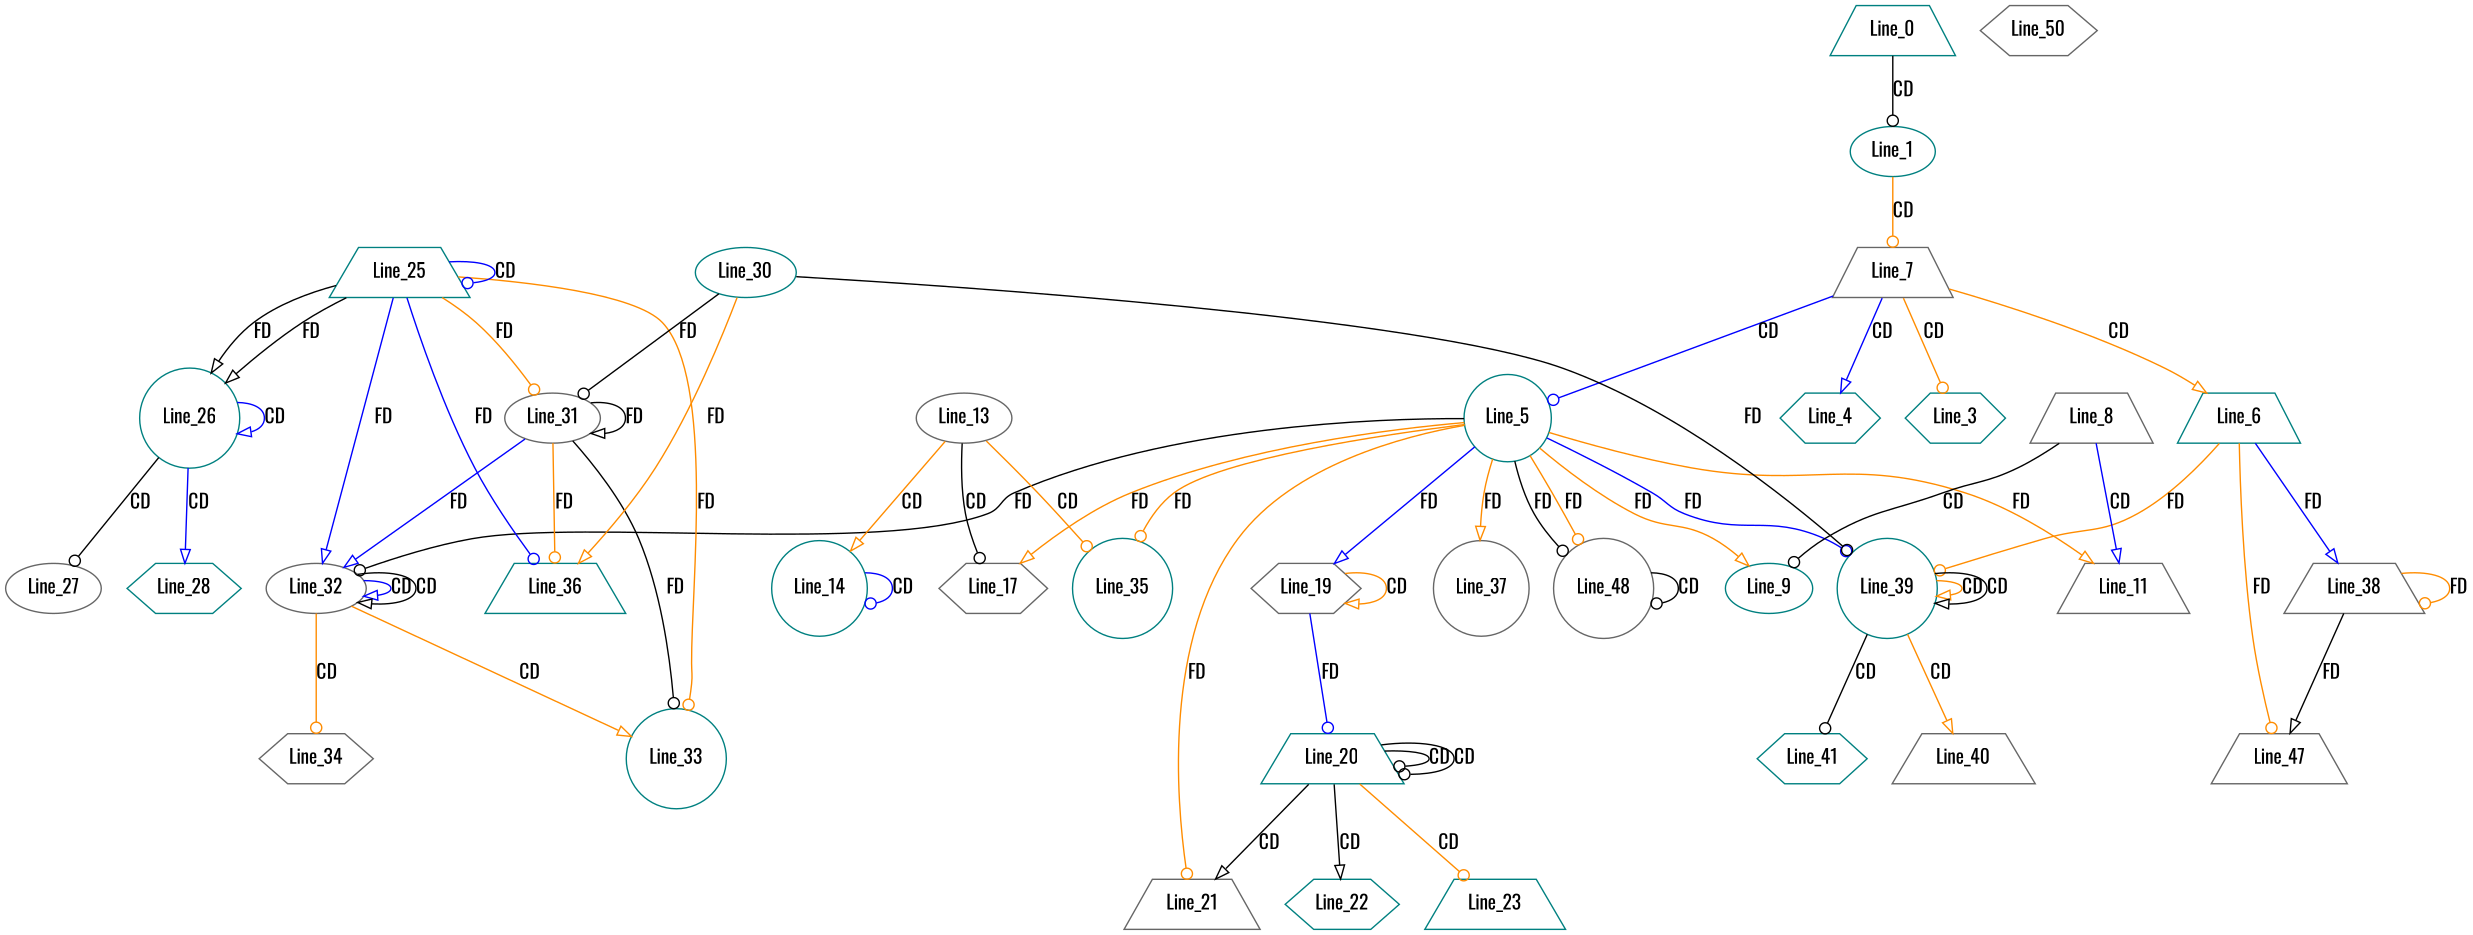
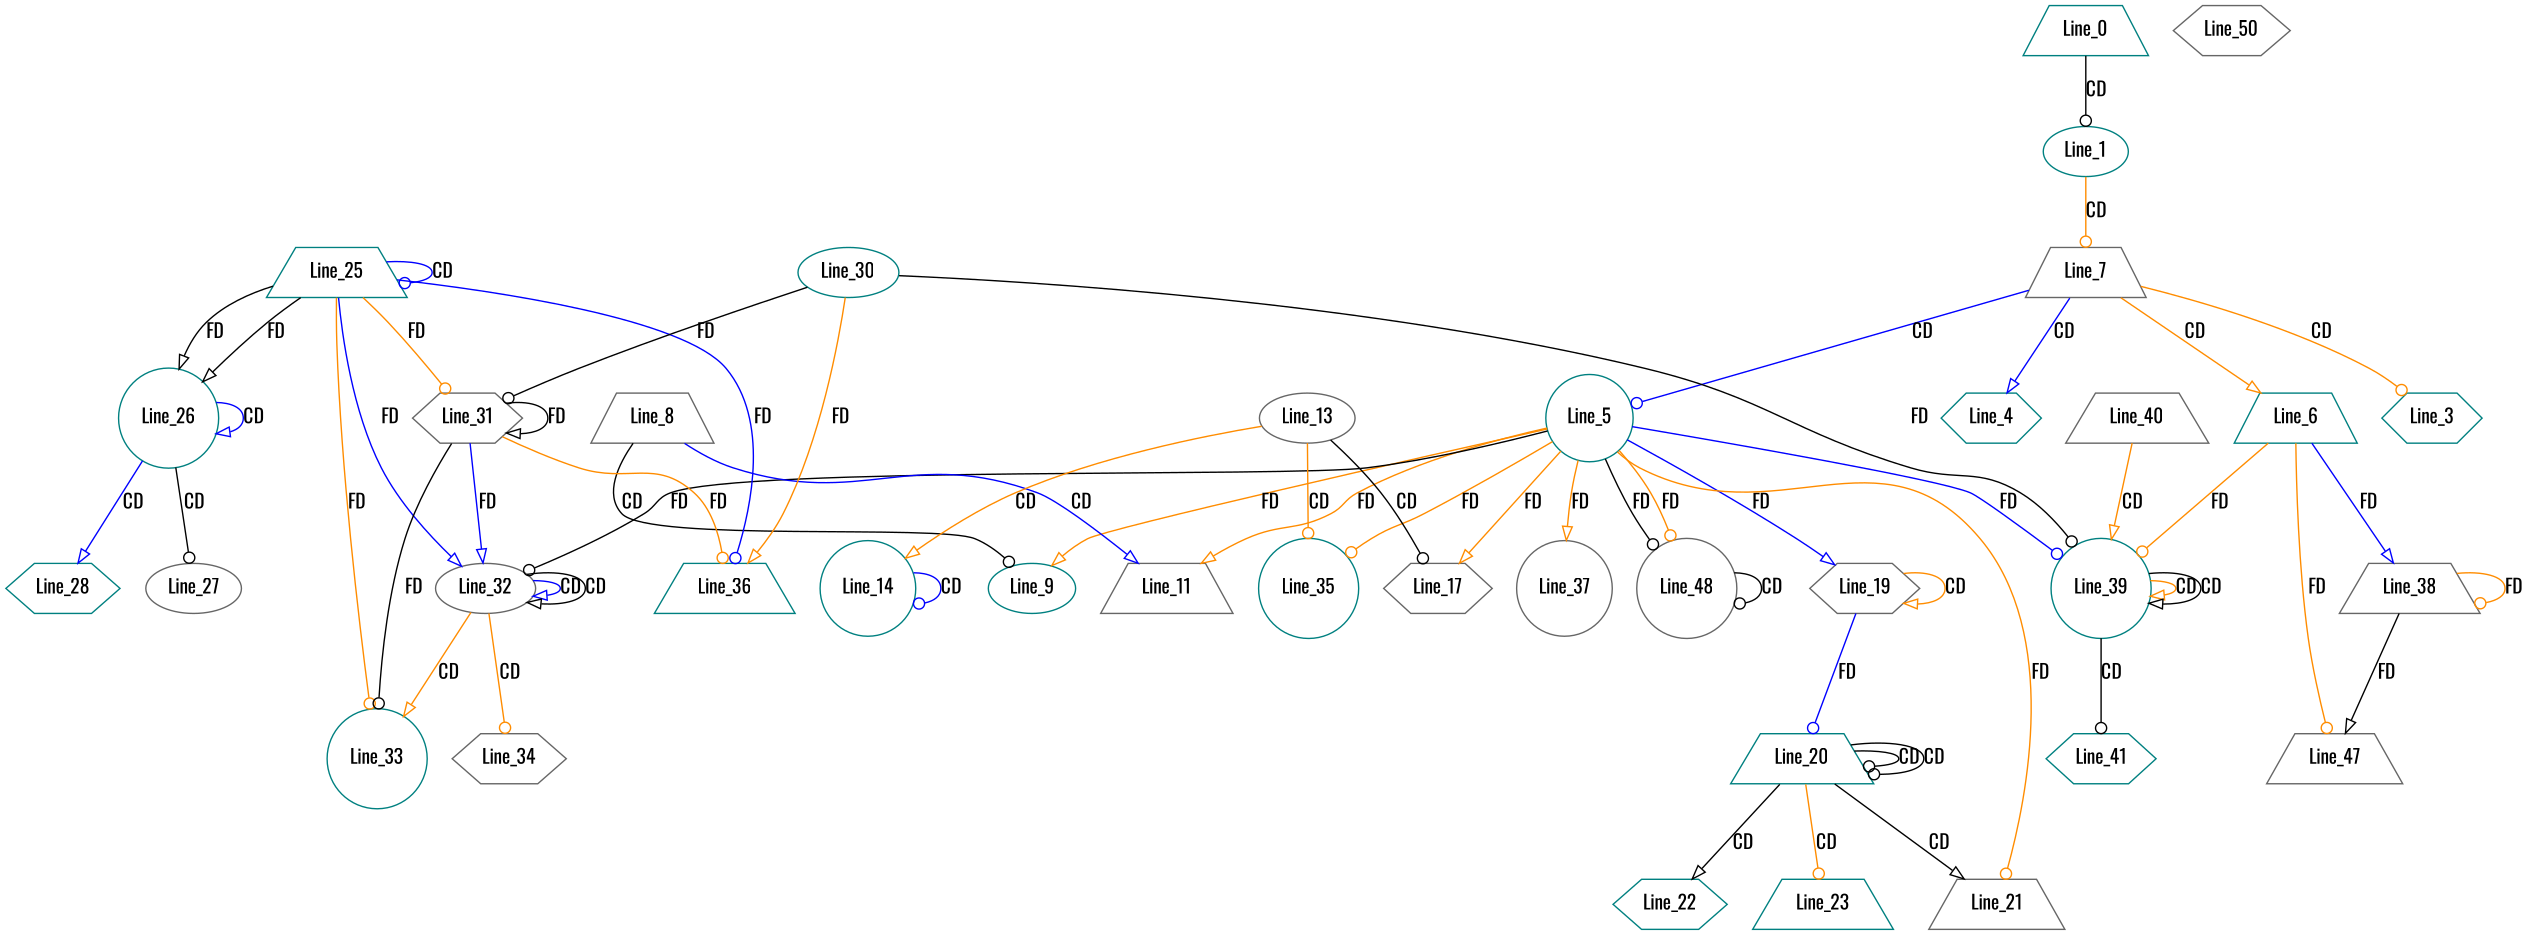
  digraph {
    fontname=Oswald
    node [color=teal fontname=Oswald shape=trapezium]
    edge [arrowhead=odot color=darkorange fontname=Oswald]
    Line_1 [shape=ellipse]
    Line_0
    n3 [color=gray40 label=Line_7]
    Line_3 [shape=hexagon]
    Line_4 [shape=hexagon]
    Line_5 [shape=circle]
    Line_6
    Line_9 [shape=ellipse]
    Line_11 [color=gray40]
    n10 [label=Line_35 shape=circle]
    Line_17 [color=gray40 shape=hexagon]
    Line_19 [color=gray40 shape=hexagon]
    Line_21 [color=gray40]
    Line_32 [color=gray40 shape=ellipse]
    Line_37 [color=gray40 shape=circle]
    Line_39 [shape=circle]
    Line_48 [color=gray40 shape=circle]
    Line_38 [color=gray40]
    Line_47 [color=gray40]
    Line_20
    Line_33 [shape=circle]
    Line_34 [color=gray40 shape=hexagon]
    Line_40 [color=gray40]
    Line_41 [shape=hexagon]
    Line_8 [color=gray40]
    Line_13 [color=gray40 shape=ellipse]
    Line_14 [shape=circle]
    Line_22 [shape=hexagon]
    Line_23
    Line_25
    Line_26 [shape=circle]
-   Line_31 [color=gray40 shape=ellipse]
+   Line_31 [color=gray40 shape=hexagon]
    Line_36
    Line_27 [color=gray40 shape=ellipse]
    Line_28 [shape=hexagon]
    Line_30 [shape=ellipse]
    Line_50 [color=gray40 shape=hexagon]
    Line_1 -> n3 [label=CD]
    Line_0 -> Line_1 [color=black label=CD]
    n3 -> Line_3 [label=CD]
    n3 -> Line_4 [arrowhead=onormal color=blue label=CD]
    n3 -> Line_5 [color=blue label=CD]
    n3 -> Line_6 [arrowhead=onormal label=CD]
    Line_5 -> Line_9 [arrowhead=onormal label=FD]
    Line_5 -> Line_11 [arrowhead=onormal label=FD]
    Line_5 -> n10 [label=FD]
    Line_5 -> Line_17 [arrowhead=onormal label=FD]
    Line_5 -> Line_19 [arrowhead=onormal color=blue label=FD]
    Line_5 -> Line_21 [label=FD]
    Line_5 -> Line_32 [color=black label=FD]
    Line_5 -> Line_37 [arrowhead=onormal label=FD]
    Line_5 -> Line_39 [color=blue label=FD]
    Line_5 -> Line_48 [color=black label=FD]
    Line_5 -> Line_48 [label=FD]
    Line_6 -> Line_39 [label=FD]
    Line_6 -> Line_38 [arrowhead=onormal color=blue label=FD]
    Line_6 -> Line_47 [label=FD]
    Line_19 -> Line_19 [arrowhead=onormal label=CD]
    Line_19 -> Line_20 [color=blue label=FD]
    Line_32 -> Line_32 [arrowhead=onormal color=blue label=CD]
    Line_32 -> Line_32 [arrowhead=onormal color=black label=CD]
    Line_32 -> Line_33 [arrowhead=onormal label=CD]
    Line_32 -> Line_34 [label=CD]
    Line_39 -> Line_39 [arrowhead=onormal label=CD]
    Line_39 -> Line_39 [arrowhead=onormal color=black label=CD]
-   Line_39 -> Line_40 [arrowhead=onormal label=CD]
+   Line_40 -> Line_39 [arrowhead=onormal label=CD]
    Line_39 -> Line_41 [color=black label=CD]
    Line_48 -> Line_48 [color=black label=CD]
    Line_38 -> Line_38 [label=FD]
    Line_38 -> Line_47 [arrowhead=onormal color=black label=FD]
    Line_20 -> Line_21 [arrowhead=onormal color=black label=CD]
    Line_20 -> Line_20 [color=black label=CD]
    Line_20 -> Line_20 [color=black label=CD]
    Line_20 -> Line_22 [arrowhead=onormal color=black label=CD]
    Line_20 -> Line_23 [label=CD]
    Line_8 -> Line_9 [color=black label=CD]
    Line_8 -> Line_11 [arrowhead=onormal color=blue label=CD]
    Line_13 -> n10 [label=CD]
    Line_13 -> Line_17 [color=black label=CD]
    Line_13 -> Line_14 [arrowhead=onormal label=CD]
    Line_14 -> Line_14 [color=blue label=CD]
    Line_25 -> Line_32 [arrowhead=onormal color=blue label=FD]
    Line_25 -> Line_33 [label=FD]
    Line_25 -> Line_25 [color=blue label=CD]
    Line_25 -> Line_26 [arrowhead=onormal color=black label=FD]
    Line_25 -> Line_26 [arrowhead=onormal color=black label=FD]
    Line_25 -> Line_31 [label=FD]
    Line_25 -> Line_36 [color=blue label=FD]
    Line_26 -> Line_26 [arrowhead=onormal color=blue label=CD]
    Line_26 -> Line_27 [color=black label=CD]
    Line_26 -> Line_28 [arrowhead=onormal color=blue label=CD]
    Line_31 -> Line_32 [arrowhead=onormal color=blue label=FD]
    Line_31 -> Line_33 [color=black label=FD]
    Line_31 -> Line_31 [arrowhead=onormal color=black label=FD]
    Line_31 -> Line_36 [label=FD]
    Line_30 -> Line_39 [color=black label=FD]
    Line_30 -> Line_31 [color=black label=FD]
    Line_30 -> Line_36 [arrowhead=onormal label=FD]
  }
